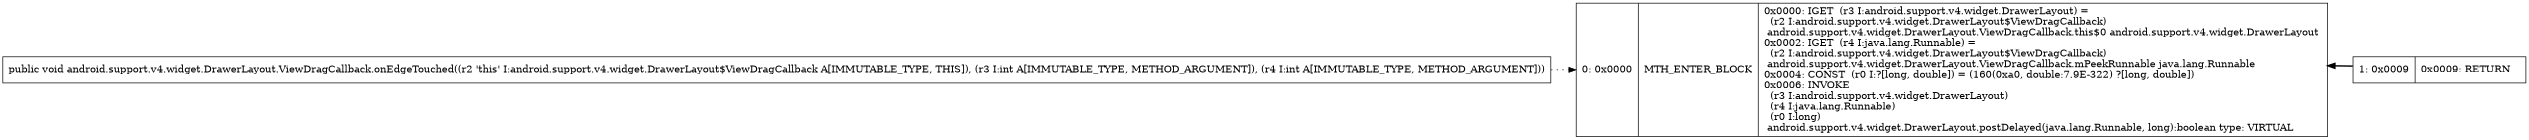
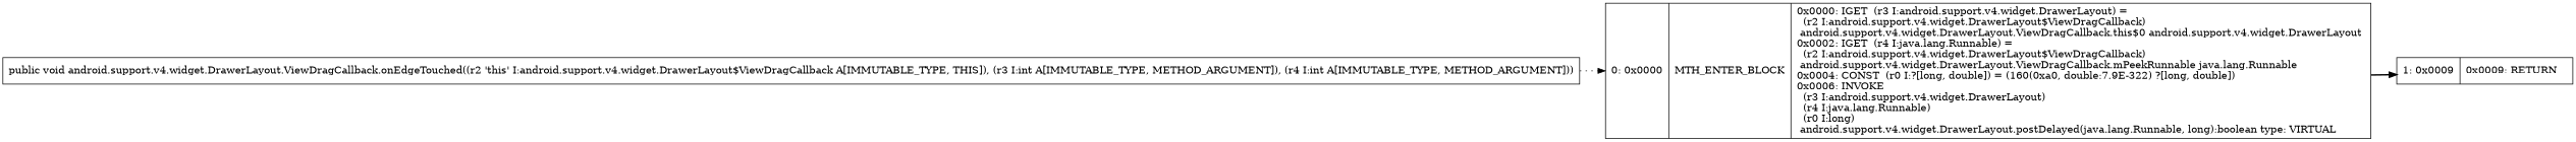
  digraph {
    rankdir=LR
    node [shape=record]
    n1 [label="{0\:\ 0x0000|MTH_ENTER_BLOCK\l|0x0000: IGET  (r3 I:android.support.v4.widget.DrawerLayout) = \l  (r2 I:android.support.v4.widget.DrawerLayout$ViewDragCallback)\l android.support.v4.widget.DrawerLayout.ViewDragCallback.this$0 android.support.v4.widget.DrawerLayout \l0x0002: IGET  (r4 I:java.lang.Runnable) = \l  (r2 I:android.support.v4.widget.DrawerLayout$ViewDragCallback)\l android.support.v4.widget.DrawerLayout.ViewDragCallback.mPeekRunnable java.lang.Runnable \l0x0004: CONST  (r0 I:?[long, double]) = (160(0xa0, double:7.9E\-322) ?[long, double]) \l0x0006: INVOKE  \l  (r3 I:android.support.v4.widget.DrawerLayout)\l  (r4 I:java.lang.Runnable)\l  (r0 I:long)\l android.support.v4.widget.DrawerLayout.postDelayed(java.lang.Runnable, long):boolean type: VIRTUAL \l}"]
    n2 [label="{1\:\ 0x0009|0x0009: RETURN   \l}"]
    n3 [label="{public void android.support.v4.widget.DrawerLayout.ViewDragCallback.onEdgeTouched((r2 'this' I:android.support.v4.widget.DrawerLayout$ViewDragCallback A[IMMUTABLE_TYPE, THIS]), (r3 I:int A[IMMUTABLE_TYPE, METHOD_ARGUMENT]), (r4 I:int A[IMMUTABLE_TYPE, METHOD_ARGUMENT])) }"]
-   n2 -> n1 [style=bold]
+   n1 -> n2 [style=bold]
    n3 -> n1 [style=dotted]
  }
